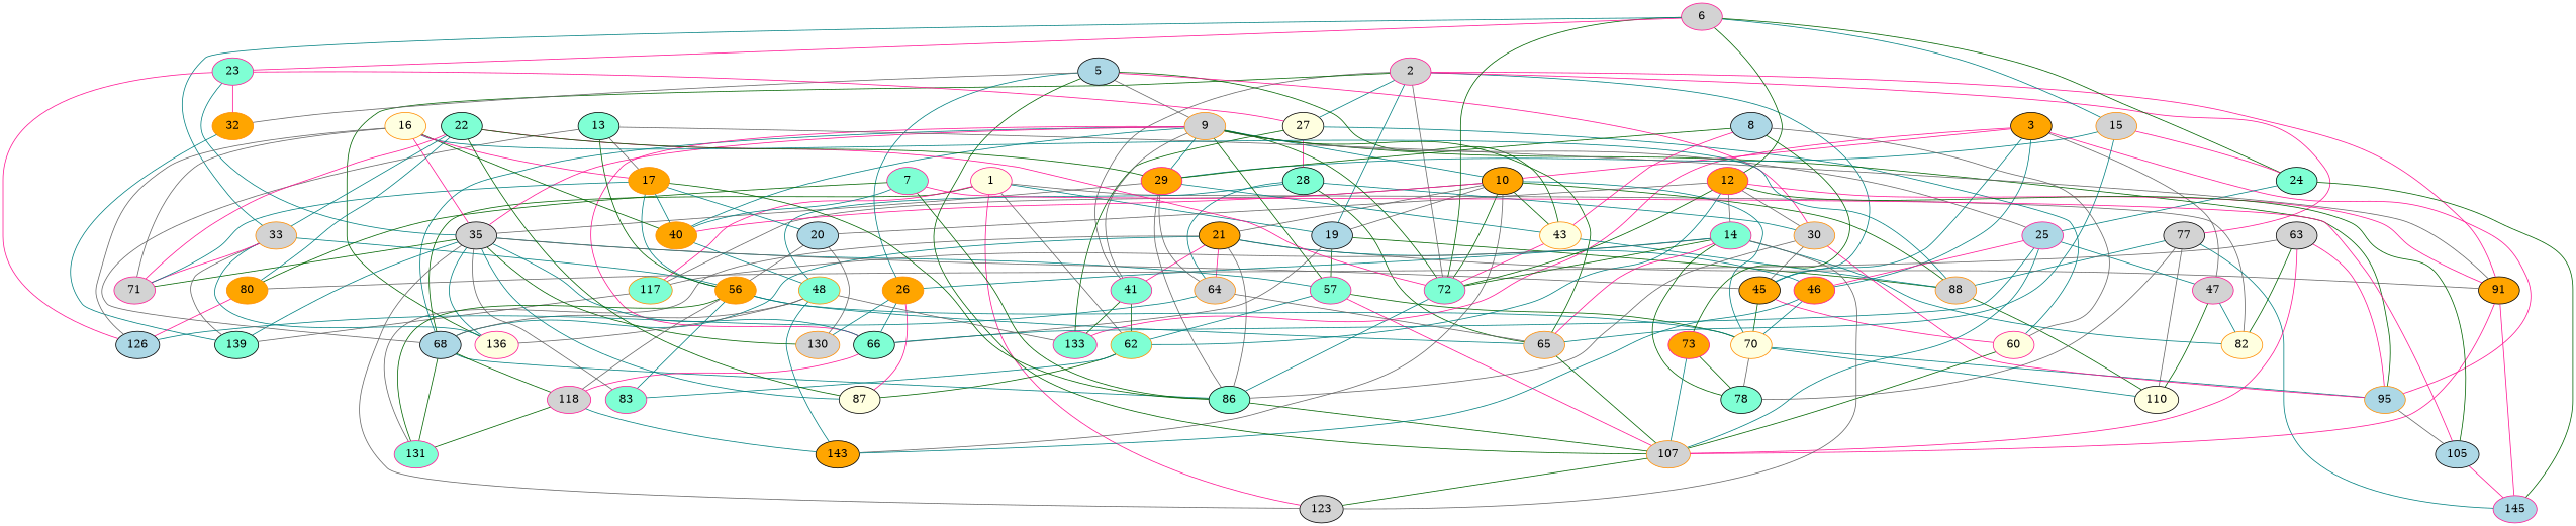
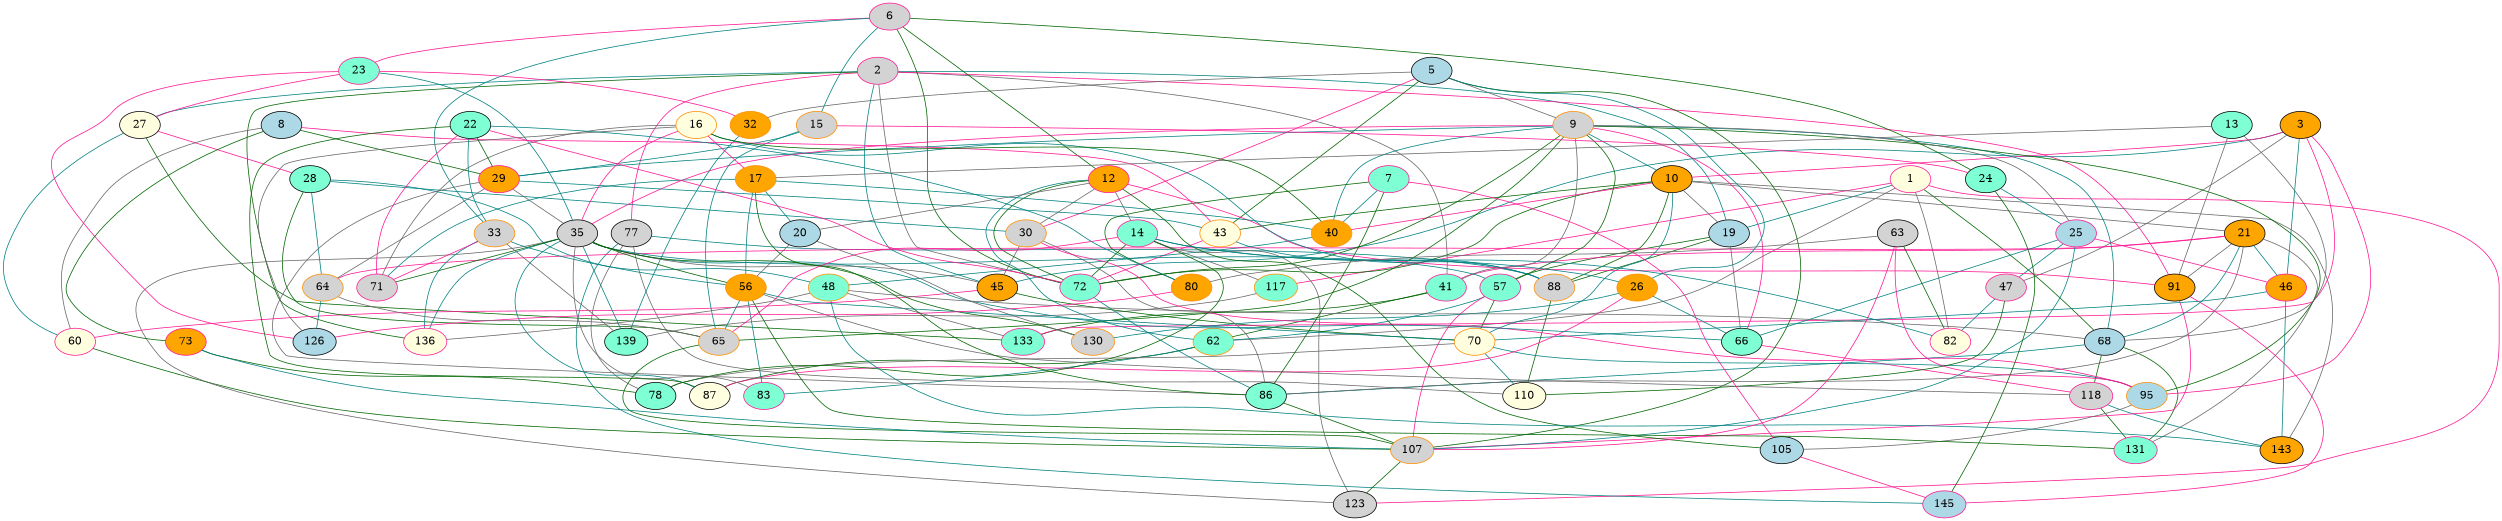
  graph {
    node [color=black fillcolor=aquamarine style=filled]
    edge [color=teal]
    1 [color=deeppink fillcolor=lightyellow super="+4"]
    19 [fillcolor=lightblue super="+53"]
    62 [color=darkorange super="+138"]
    68 [fillcolor=lightblue super="+132+90"]
-   82 [color=darkorange fillcolor=lightyellow]
+   82 [color=deeppink fillcolor=lightyellow]
    117 [color=darkorange]
    123 [fillcolor=lightgrey]
    57 [color=deeppink super="+111"]
    66 [super="+67"]
    88 [color=darkorange fillcolor=lightgrey super="+121"]
    87 [fillcolor=lightyellow]
    83 [color=deeppink]
    86 [super="+119+124"]
    131 [color=deeppink]
    118 [color=deeppink fillcolor=lightgrey super="+149"]
    139
    2 [color=deeppink fillcolor=lightgrey super="+42+11"]
    27 [fillcolor=lightyellow super="+54"]
    41 [color=deeppink super="+51"]
    45 [fillcolor=orange super="+104"]
    72 [color=deeppink super="+92+140+74"]
    77 [fillcolor=lightgrey]
    91 [fillcolor=orange super="+102"]
    136 [color=deeppink fillcolor=lightyellow]
    133 [color=deeppink]
    60 [color=deeppink fillcolor=lightyellow]
    28 [super="+49"]
    70 [color=darkorange fillcolor=lightyellow super="+84+97"]
    78
    145 [color=deeppink fillcolor=lightblue]
    110 [fillcolor=lightyellow]
    107 [color=darkorange fillcolor=lightgrey super="+148+112"]
    3 [fillcolor=orange super="+113"]
    10 [fillcolor=orange super="+31+37"]
    46 [color=deeppink fillcolor=orange super="+50"]
    47 [color=deeppink fillcolor=lightgrey]
    95 [color=darkorange fillcolor=lightblue super="+115"]
    43 [color=darkorange fillcolor=lightyellow super="+96"]
    40 [color=darkorange fillcolor=orange super="+52"]
    21 [fillcolor=orange super="+59+98"]
    143 [fillcolor=orange]
    105 [fillcolor=lightblue]
    5 [fillcolor=lightblue super="+114"]
    9 [color=darkorange fillcolor=lightgrey super="+61+100+34"]
    26 [color=darkorange fillcolor=orange super="+108"]
    30 [color=darkorange fillcolor=lightgrey super="+109"]
    32 [color=darkorange fillcolor=orange]
    29 [color=deeppink fillcolor=orange super="+103+141"]
    25 [color=deeppink fillcolor=lightblue super="+147"]
    35 [fillcolor=lightgrey super="+93+81+44+39"]
    65 [color=darkorange fillcolor=lightgrey super="+76"]
    130 [color=darkorange fillcolor=lightgrey]
    6 [color=deeppink fillcolor=lightgrey super="+134"]
    12 [color=deeppink fillcolor=orange super="+36+79"]
    15 [color=darkorange fillcolor=lightgrey]
    23 [color=deeppink super="+125"]
    24
    33 [color=darkorange fillcolor=lightgrey super="+55"]
    14 [color=deeppink super="+106+85"]
    20 [fillcolor=lightblue]
    126 [fillcolor=lightblue]
    56 [color=darkorange fillcolor=orange super="+69"]
    71 [color=deeppink fillcolor=lightgrey super="+94"]
    48 [color=darkorange super="+142"]
    7 [color=deeppink]
    80 [color=darkorange fillcolor=orange]
    64 [color=darkorange fillcolor=lightgrey super="+75"]
    8 [fillcolor=lightblue]
    73 [color=deeppink fillcolor=orange]
    17 [color=darkorange fillcolor=orange super="+18"]
    13
    16 [color=darkorange fillcolor=lightyellow super="+38"]
    22 [super="+128"]
    63 [fillcolor=lightgrey]
    1 -- 19
    1 -- 62 [color=gray40]
    1 -- 68 [color=darkgreen]
    1 -- 82 [color=gray40]
    1 -- 117 [color=deeppink]
    1 -- 123 [color=deeppink]
    19 -- 57 [color=darkgreen]
    19 -- 66 [color=gray40]
    19 -- 88 [color=darkgreen]
    62 -- 87 [color=darkgreen]
    62 -- 83
    68 -- 86
    68 -- 131 [color=darkgreen]
    68 -- 118 [color=darkgreen]
    117 -- 139 [color=gray40]
    57 -- 62
    57 -- 70 [color=darkgreen]
    57 -- 107 [color=deeppink]
    66 -- 118 [color=deeppink]
    88 -- 110 [color=darkgreen]
    86 -- 107 [color=darkgreen]
    118 -- 131 [color=darkgreen]
    118 -- 143
    2 -- 19
    2 -- 27
    2 -- 41 [color=gray40]
    2 -- 45
    2 -- 72 [color=gray40]
    2 -- 77 [color=deeppink]
    2 -- 91 [color=deeppink]
    2 -- 136 [color=darkgreen]
    27 -- 133 [color=darkgreen]
    27 -- 60
    27 -- 28 [color=deeppink weight=2]
    41 -- 62 [color=darkgreen]
    41 -- 133 [color=darkgreen]
    45 -- 60 [color=deeppink]
    45 -- 70 [color=darkgreen]
    72 -- 86
    77 -- 88
    77 -- 78 [color=gray40]
    77 -- 145
    77 -- 110 [color=gray40]
    91 -- 145 [color=deeppink]
    91 -- 107 [color=deeppink]
    60 -- 107 [color=darkgreen]
    28 -- 30
    28 -- 65 [color=darkgreen]
    28 -- 48
    28 -- 64
    70 -- 78 [color=gray40]
    70 -- 110
    70 -- 95
    107 -- 123 [color=darkgreen]
    3 -- 45
    3 -- 133 [color=deeppink]
    3 -- 10 [color=deeppink]
    3 -- 46
    3 -- 47 [color=gray40]
    3 -- 95 [color=deeppink]
    10 -- 19 [color=gray40]
-   10 -- 117 [color=gray40]
    10 -- 88 [color=darkgreen]
    10 -- 72 [color=darkgreen weight=2]
    10 -- 70
    10 -- 43 [color=darkgreen]
    10 -- 40 [color=deeppink]
    10 -- 21 [color=gray40]
    10 -- 143 [color=gray40]
    46 -- 70
    46 -- 143
    47 -- 82
    47 -- 110 [color=darkgreen]
    95 -- 105 [color=gray40]
    43 -- 88
    43 -- 72 [color=deeppink]
    40 -- 48
    21 -- 68
    21 -- 86 [color=gray40]
    21 -- 131 [color=gray40]
    21 -- 41 [color=deeppink]
    21 -- 91 [color=gray40]
    21 -- 46
    21 -- 64 [color=deeppink]
    105 -- 145 [color=deeppink]
    5 -- 107 [color=darkgreen]
    5 -- 43 [color=darkgreen]
    5 -- 9 [color=gray40]
    5 -- 26
    5 -- 30 [color=deeppink]
    5 -- 32 [color=gray40]
    9 -- 68
    9 -- 57 [color=darkgreen]
    9 -- 66 [color=deeppink]
    9 -- 41 [color=gray40]
    9 -- 72 [color=darkgreen]
    9 -- 10
    9 -- 95 [color=darkgreen]
    9 -- 40
    9 -- 29
    9 -- 25 [color=gray40]
    9 -- 35 [color=deeppink]
    9 -- 65 [color=darkgreen weight=2]
    26 -- 66
    26 -- 87 [color=deeppink]
    26 -- 130 [weight=2]
    30 -- 86 [color=gray40]
    30 -- 45 [color=gray40]
    30 -- 95 [color=deeppink]
    32 -- 139
    29 -- 86 [color=gray40]
    29 -- 43
    29 -- 35 [color=gray40 weight=2]
    29 -- 64 [color=gray40 weight=2]
    25 -- 66
    25 -- 107
    25 -- 46 [color=deeppink]
    25 -- 47
    35 -- 123 [color=gray40]
    35 -- 57
    35 -- 66
    35 -- 87
    35 -- 83 [color=gray40 weight=2]
    35 -- 139
    35 -- 45 [color=gray40]
    35 -- 136
    35 -- 130 [color=darkgreen]
    35 -- 71 [color=darkgreen]
    65 -- 107 [color=darkgreen]
    6 -- 72 [color=darkgreen]
    6 -- 12 [color=darkgreen]
    6 -- 15
    6 -- 23 [color=deeppink]
    6 -- 24 [color=darkgreen]
    6 -- 33
    12 -- 62
    12 -- 72 [color=darkgreen]
    12 -- 91 [color=deeppink]
    12 -- 105 [color=darkgreen]
    12 -- 30 [color=gray40]
    12 -- 14 [color=gray40]
    12 -- 20 [color=gray40]
    15 -- 29
    15 -- 65
    15 -- 24 [color=deeppink]
    23 -- 27 [color=deeppink]
    23 -- 32 [color=deeppink weight=2]
    23 -- 35
    23 -- 126 [color=deeppink]
    24 -- 145 [color=darkgreen]
    24 -- 25
    33 -- 139 [color=gray40]
    33 -- 136
    33 -- 56
    33 -- 71 [color=deeppink]
    14 -- 82
    14 -- 117 [color=gray40]
    14 -- 123 [color=gray40]
    14 -- 72 [color=darkgreen]
    14 -- 78 [color=darkgreen]
    14 -- 26
    14 -- 65 [color=deeppink]
    20 -- 130 [color=gray40]
    20 -- 56 [color=gray40]
    56 -- 83
    56 -- 131 [color=darkgreen]
    56 -- 118 [color=gray40 weight=2]
    56 -- 70
    56 -- 65
    48 -- 68 [color=gray40]
    48 -- 136 [color=gray40]
    48 -- 133 [color=gray40]
    48 -- 143
    7 -- 86 [color=darkgreen]
    7 -- 40
    7 -- 105 [color=deeppink]
    7 -- 80 [color=darkgreen]
    80 -- 126 [color=deeppink]
    64 -- 65 [color=gray40]
    64 -- 126
    8 -- 60 [color=gray40]
    8 -- 43 [color=deeppink]
    8 -- 29 [color=darkgreen]
    8 -- 73 [color=darkgreen]
    73 -- 78 [color=darkgreen]
    73 -- 107
    17 -- 86 [color=darkgreen]
    17 -- 40
    17 -- 20
    17 -- 56
    17 -- 71 [weight=2]
    13 -- 68 [color=gray40]
    13 -- 91 [color=gray40]
-   13 -- 56 [color=darkgreen]
+   35 -- 56 [color=darkgreen]
    13 -- 17 [color=gray40]
    16 -- 88
    16 -- 40 [color=darkgreen]
    16 -- 35 [color=deeppink]
    16 -- 126 [color=gray40]
    16 -- 71 [color=gray40]
    16 -- 17 [color=deeppink]
    22 -- 87 [color=darkgreen]
    22 -- 72 [color=deeppink]
    22 -- 29 [color=darkgreen]
    22 -- 33
    22 -- 71 [color=deeppink]
    22 -- 80
    63 -- 82 [color=darkgreen]
    63 -- 107 [color=deeppink]
    63 -- 95 [color=deeppink]
    63 -- 80 [color=gray40]
  }
